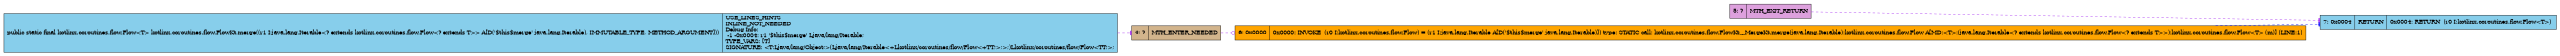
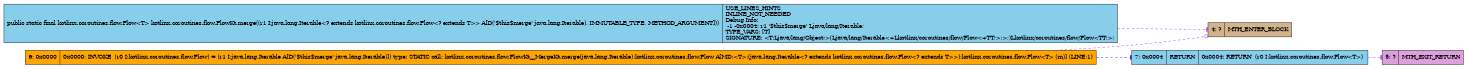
  digraph {
    rankdir=LR
    node [fillcolor=skyblue shape=record style=filled]
    edge [arrowhead=tee color=purple style=dashed]
-   n1 [fillcolor=tan label="{4\:\ ?|MTH_ENTER_NEEDED\l}"]
+   n1 [fillcolor=tan label="{4\:\ ?|MTH_ENTER_BLOCK\l}"]
    n2 [fillcolor=orange label="{6\:\ 0x0000|0x0000: INVOKE  (r0 I:kotlinx.coroutines.flow.Flow) = (r1 I:java.lang.Iterable A[D('$this$merge' java.lang.Iterable)]) type: STATIC call: kotlinx.coroutines.flow.FlowKt__MergeKt.merge(java.lang.Iterable):kotlinx.coroutines.flow.Flow A[MD:\<T\>:(java.lang.Iterable\<? extends kotlinx.coroutines.flow.Flow\<? extends T\>\>):kotlinx.coroutines.flow.Flow\<T\> (m)] (LINE:1)\l}"]
    n3 [label="{7\:\ 0x0004|RETURN\l|0x0004: RETURN  (r0 I:kotlinx.coroutines.flow.Flow\<T\>) \l}"]
    n4 [fillcolor=plum label="{5\:\ ?|MTH_EXIT_RETURN\l}"]
    n5 [label="{public static final kotlinx.coroutines.flow.Flow\<T\> kotlinx.coroutines.flow.FlowKt.merge((r1 I:java.lang.Iterable\<? extends kotlinx.coroutines.flow.Flow\<? extends T\>\> A[D('$this$merge' java.lang.Iterable), IMMUTABLE_TYPE, METHOD_ARGUMENT]))  | USE_LINES_HINTS\lINLINE_NOT_NEEDED\lDebug Info:\l  \-1 \-0x0004: r1 '$this$merge' Ljava\/lang\/Iterable;\lTYPE_VARS: [T]\lSIGNATURE: \<T:Ljava\/lang\/Object;\>(Ljava\/lang\/Iterable\<+Lkotlinx\/coroutines\/flow\/Flow\<+TT;\>;\>;)Lkotlinx\/coroutines\/flow\/Flow\<TT;\>;\l}"]
-   n1 -> n2 [arrowhead=odot]
+   n2 -> n1 [arrowhead=odot]
    n2 -> n3 [color=blue]
-   n4 -> n3
+   n3 -> n4
    n5 -> n1
  }
